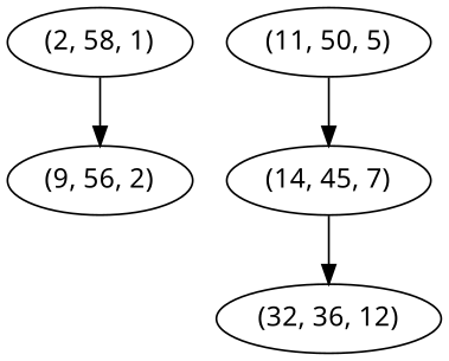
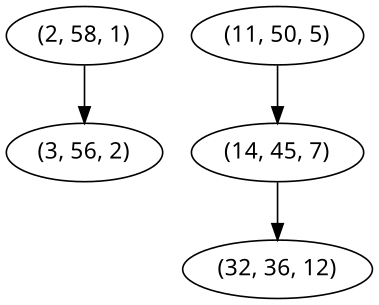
  digraph {
    fontname="Noto Sans"
    node [fontname="Noto Sans"]
    edge [fontname="Noto Sans"]
    "(2, 58, 1)"
-   "(3, 56, 2)" [label="(9, 56, 2)"]
+   "(3, 56, 2)"
    "(11, 50, 5)"
    "(14, 45, 7)"
    n5 [label="(32, 36, 12)"]
    "(2, 58, 1)" -> "(3, 56, 2)"
    "(11, 50, 5)" -> "(14, 45, 7)"
    "(14, 45, 7)" -> n5
  }
